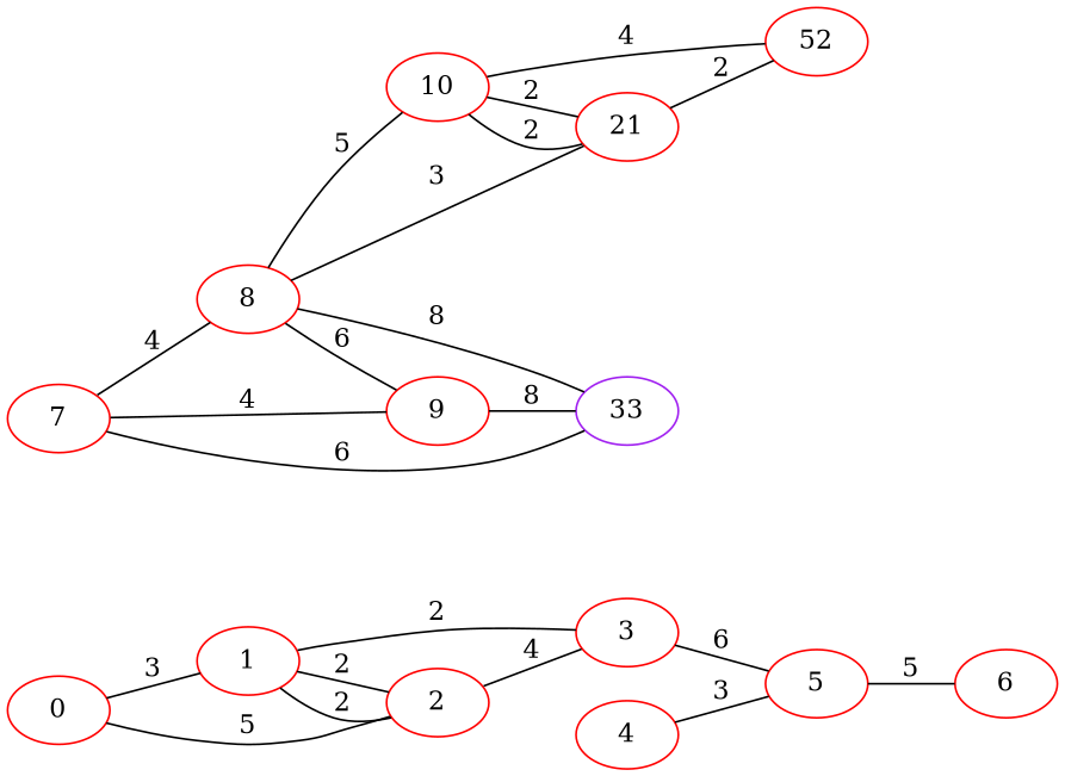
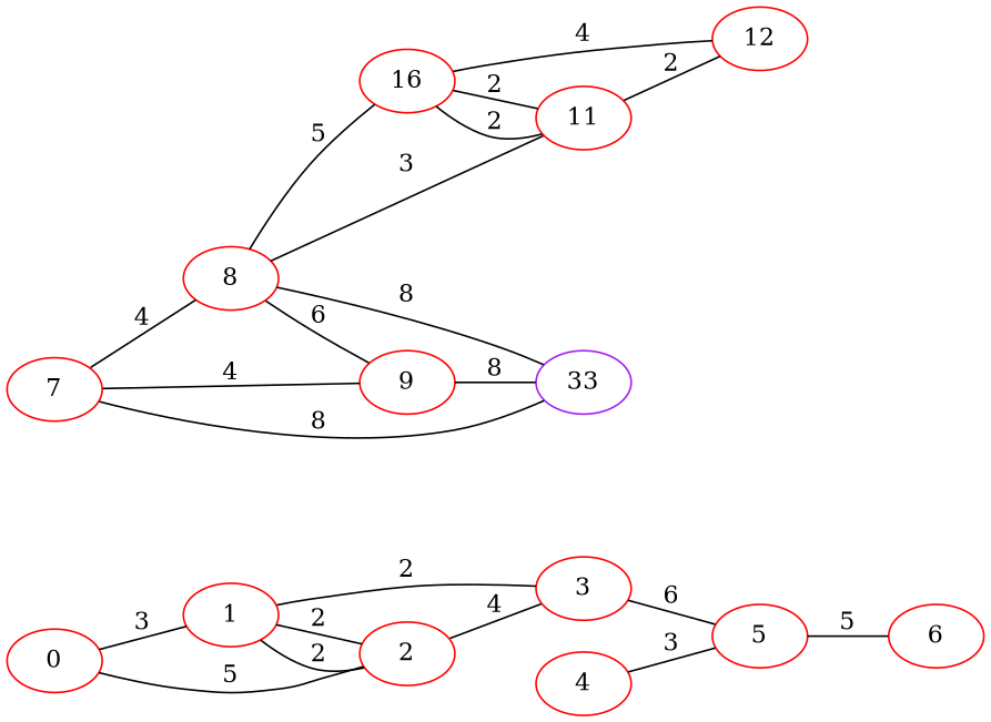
  graph {
    fontname="DejaVu Serif"
    rankdir=LR
    node [color=red fontname="DejaVu Serif" weight=1]
    edge [fontname="DejaVu Serif"]
    0
    1
    2
    3
    5
    4
    6
    7
    8
    9
    n11 [color=purple label=33 weight=4]
-   10
-   11 [label=21]
-   12 [label=52]
+   10 [label=16]
+   11
+   12
    0 -- 1 [label=3]
    0 -- 2 [label=5]
    1 -- 2 [label=2]
    1 -- 2 [label=2]
    1 -- 3 [label=2]
    2 -- 3 [label=4]
    3 -- 5 [label=6]
    5 -- 6 [label=5]
    4 -- 5 [label=3]
    7 -- 8 [label=4]
    7 -- 9 [label=4]
-   7 -- n11 [label=6]
+   7 -- n11 [label=8]
    8 -- 9 [label=6]
    8 -- n11 [label=8]
    8 -- 10 [label=5]
    8 -- 11 [label=3]
    9 -- n11 [label=8]
    10 -- 11 [label=2]
    10 -- 11 [label=2]
    10 -- 12 [label=4]
    11 -- 12 [label=2]
  }
